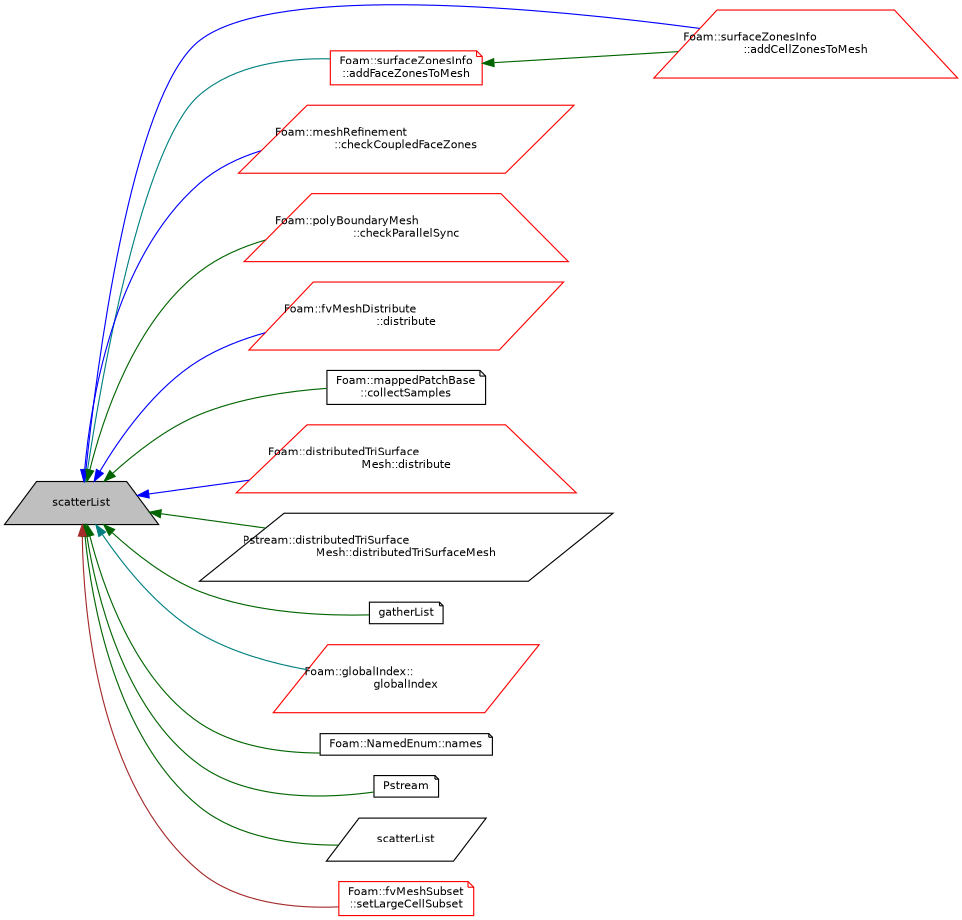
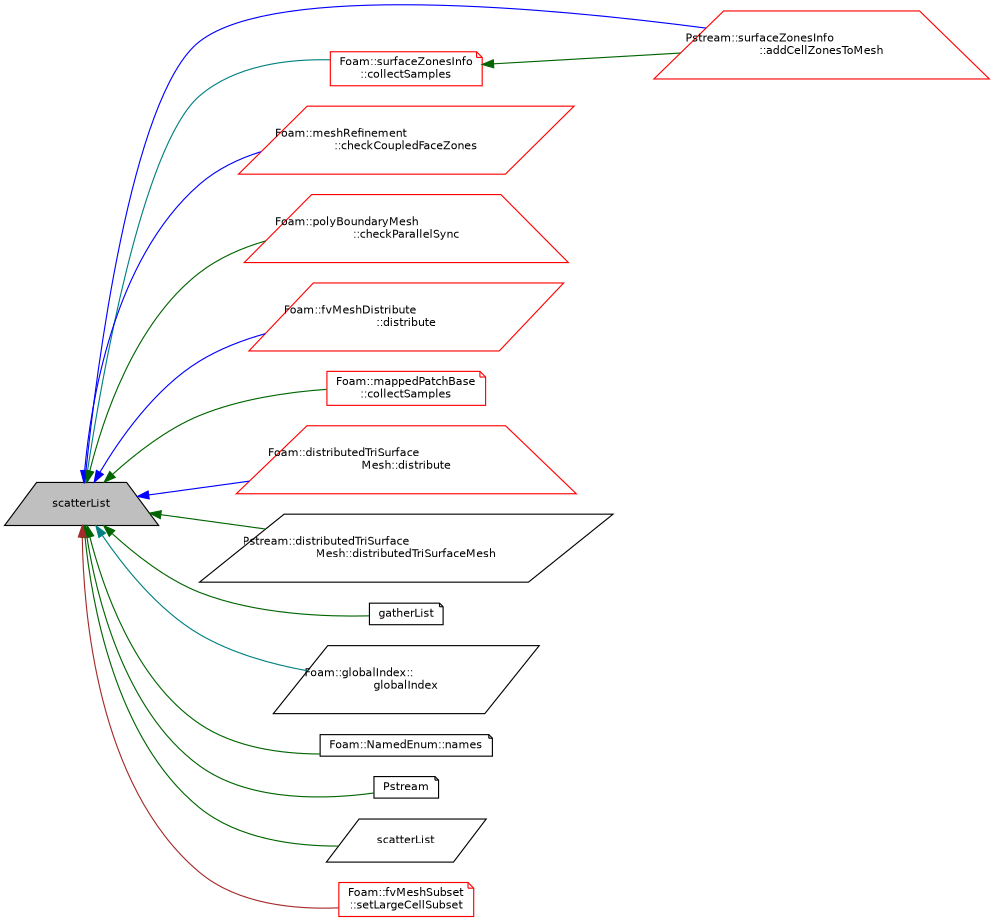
  digraph {
    fontname="DejaVu Sans"
    rankdir=LR
    node [color=red fontname="DejaVu Sans" fontsize=10 shape=note]
    edge [color=darkgreen dir=back fontname="DejaVu Sans" fontsize=10 labelfontname=Helvetica labelfontsize=10 style=solid]
    n1 [color=black fillcolor=grey75 fontcolor=black height=0.2 label=scatterList shape=trapezium style=filled width=0.4]
-   n2 [height=0.2 label="Foam::surfaceZonesInfo\l::addCellZonesToMesh" shape=trapezium width=0.4]
-   n3 [height=0.2 label="Foam::surfaceZonesInfo\l::addFaceZonesToMesh" width=0.4]
+   n2 [height=0.2 label="Pstream::surfaceZonesInfo\l::addCellZonesToMesh" shape=trapezium width=0.4]
+   n3 [height=0.2 label="Foam::surfaceZonesInfo\l::collectSamples" width=0.4]
    n4 [height=0.2 label="Foam::meshRefinement\l::checkCoupledFaceZones" shape=parallelogram width=0.4]
    n5 [height=0.2 label="Foam::polyBoundaryMesh\l::checkParallelSync" shape=trapezium width=0.4]
    n6 [height=0.2 label="Foam::fvMeshDistribute\l::distribute" shape=parallelogram width=0.4]
-   n7 [color=black height=0.2 label="Foam::mappedPatchBase\l::collectSamples" width=0.4]
+   n7 [height=0.2 label="Foam::mappedPatchBase\l::collectSamples" width=0.4]
    n8 [height=0.2 label="Foam::distributedTriSurface\lMesh::distribute" shape=trapezium width=0.4]
    n9 [color=black height=0.2 label="Pstream::distributedTriSurface\lMesh::distributedTriSurfaceMesh" shape=parallelogram width=0.4]
    n10 [color=black height=0.2 label=gatherList width=0.4]
-   n11 [height=0.2 label="Foam::globalIndex::\lglobalIndex" shape=parallelogram width=0.4]
+   n11 [color=black height=0.2 label="Foam::globalIndex::\lglobalIndex" shape=parallelogram width=0.4]
    n12 [color=black height=0.2 label="Foam::NamedEnum::names" width=0.4]
    n13 [color=black height=0.2 label=Pstream width=0.4]
    n14 [color=black height=0.2 label=scatterList shape=parallelogram width=0.4]
    n15 [height=0.2 label="Foam::fvMeshSubset\l::setLargeCellSubset" width=0.4]
    n1 -> n2 [color=blue]
    n1 -> n3 [color=teal]
    n1 -> n4 [color=blue]
    n1 -> n5
    n1 -> n6 [color=blue]
    n1 -> n7
    n1 -> n8 [color=blue]
    n1 -> n9
    n1 -> n10
    n1 -> n11 [color=teal]
    n1 -> n12
    n1 -> n13
    n1 -> n14
    n1 -> n15 [color=brown]
    n3 -> n2
  }
